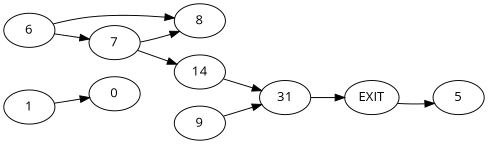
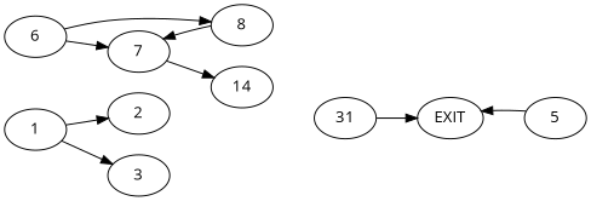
  digraph {
    fontname="Open Sans"
    rankdir=LR
    node [fontname="Open Sans"]
    edge [fontname="Open Sans"]
    1
-   2 [label=0]
+   2
+   3
    n4 [label=EXIT]
    5
    6
    7
    8
    n9 [label=14]
    n10 [label=31]
-   9
    1 -> 2
-   n4 -> 5
+   1 -> 3
+   5 -> n4
    6 -> 7
    6 -> 8
    7 -> n9
-   7 -> 8
-   n9 -> n10
+   8 -> 7
    n10 -> n4
-   9 -> n10
  }
